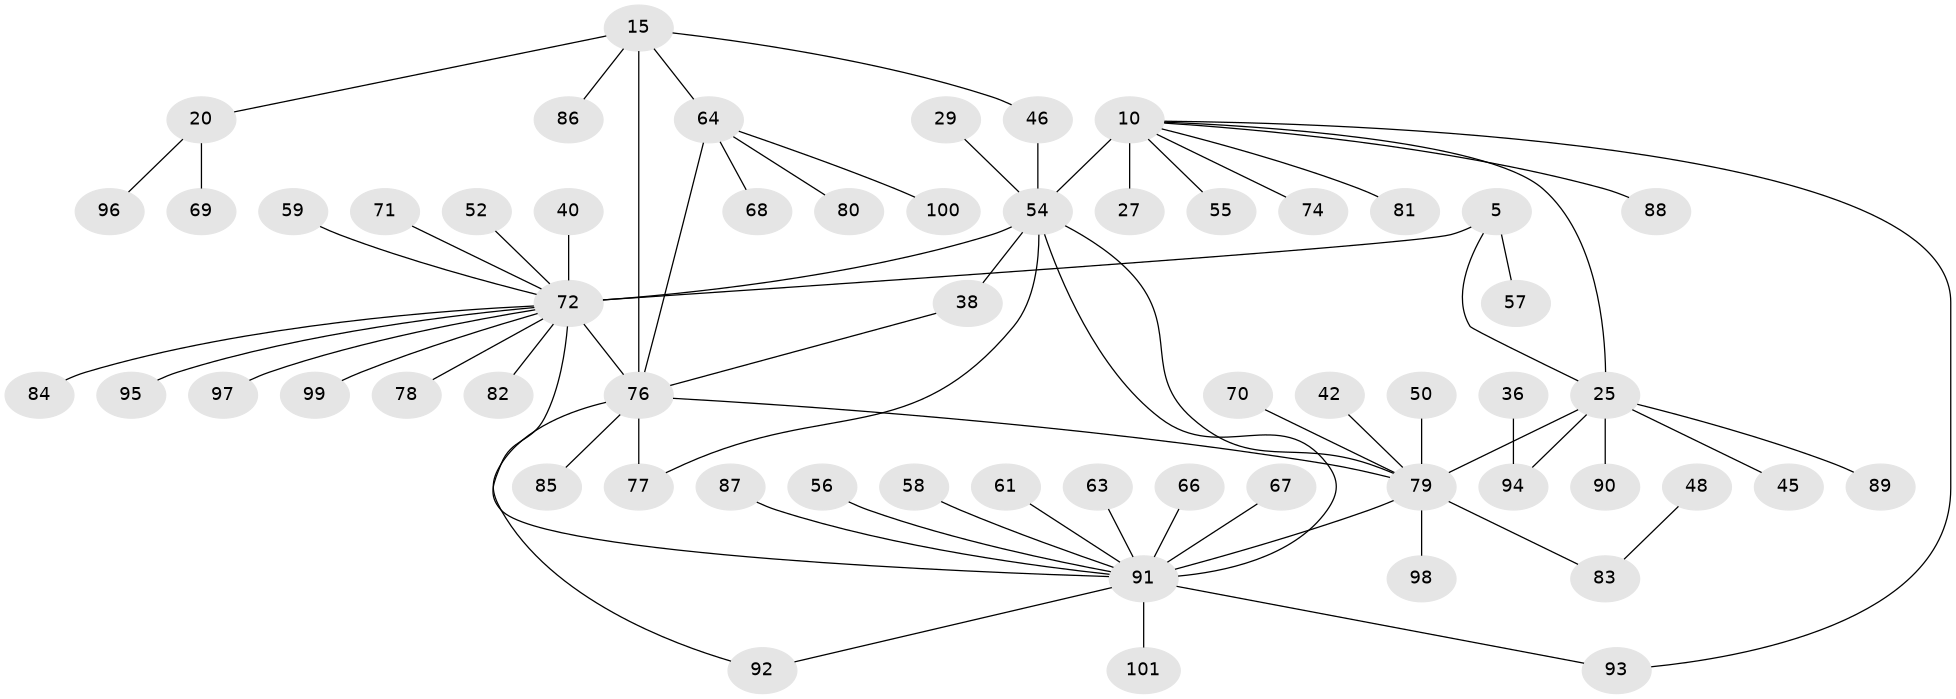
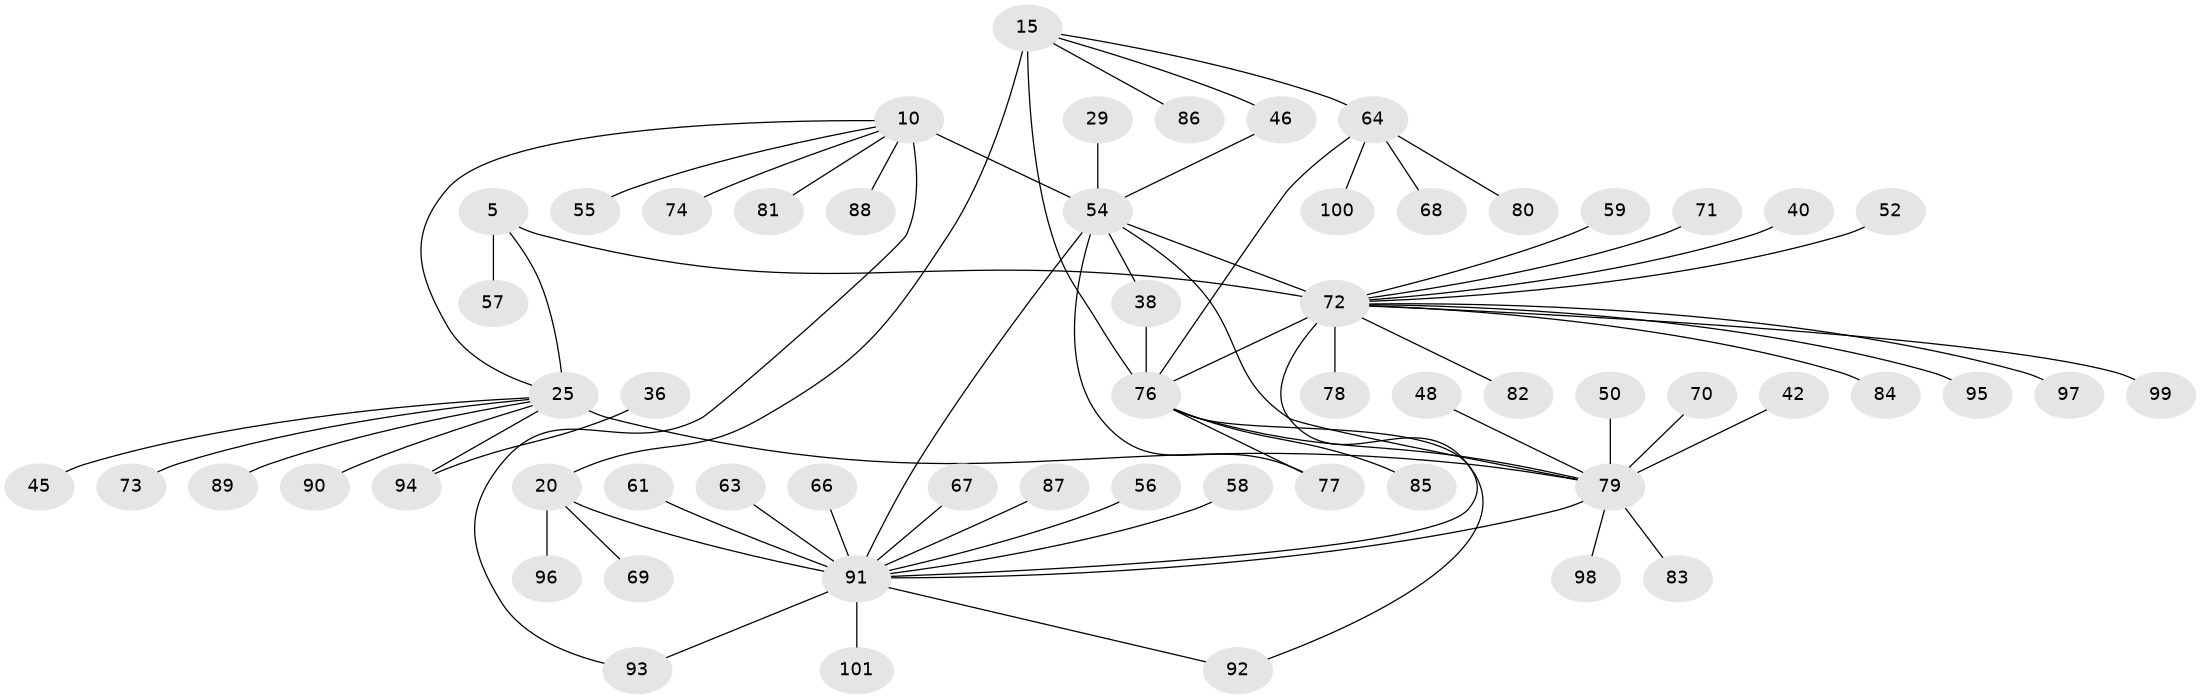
  graph {
    fontname="DejaVu Sans"
    node [color=gray90 fontname="DejaVu Sans" style=filled]
    edge [fontname="DejaVu Sans"]
    5 [super="+2"]
    25 [super="+24"]
    57
    72 [super="+4+26+30+35"]
    45 [super="+44"]
+   73
    79 [super="+65+41+22+23"]
    89
    90
    94 [super="+43"]
    76 [super="+60+12"]
    91 [super="+18+32+37+51"]
    78
    82
    84
    95
    97
    99
    10 [super="+8"]
-   27
    54 [super="+34+9"]
    55
    74
    81
    88 [super="+75"]
    93
    38
    77 [super="+33"]
    15 [super="+14"]
    20 [super="+19"]
    46
    64 [super="+47+13+62"]
    86
    69
    96
    68
    80
    100
    85
    92
    101
    83
    98
    29
    36
    40
    42
    48 [super="+28"]
    50
    52
    56
    58
    59
    61
    63 [super="+49"]
    66
    67
    70
    71
    87
    5 -- 25
    5 -- 57
    5 -- 72 [weight=6]
    25 -- 45
+   25 -- 73
    25 -- 79 [weight=7]
    25 -- 89
    25 -- 90
    25 -- 94
    72 -- 76 [weight=3]
    72 -- 91
    72 -- 78
    72 -- 82
    72 -- 84
    72 -- 95
    72 -- 97
    72 -- 99
    79 -- 91 [weight=2]
    79 -- 83
    79 -- 98
    76 -- 79
    76 -- 77
    76 -- 85
    76 -- 92
    91 -- 93
    91 -- 92
    91 -- 101
    10 -- 25
-   10 -- 27
    10 -- 54 [weight=7]
    10 -- 55
    10 -- 74
    10 -- 81
    10 -- 88
    10 -- 93
    54 -- 72
    54 -- 79
    54 -- 91 [weight=2]
    54 -- 38 [weight=2]
    54 -- 77
    38 -- 76
    15 -- 76 [weight=4]
    15 -- 20
    15 -- 46
    15 -- 64 [weight=2]
    15 -- 86
+   20 -- 91 [weight=6]
    20 -- 69
    20 -- 96
    46 -- 54
    64 -- 76 [weight=2]
    64 -- 68
    64 -- 80
    64 -- 100
    29 -- 54
    36 -- 94
    40 -- 72
    42 -- 79
-   48 -- 83
+   48 -- 79
    50 -- 79
    52 -- 72
    56 -- 91
    58 -- 91
    59 -- 72
    61 -- 91
    63 -- 91
    66 -- 91
    67 -- 91
    70 -- 79
    71 -- 72
    87 -- 91
  }
